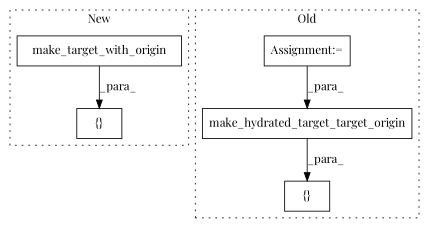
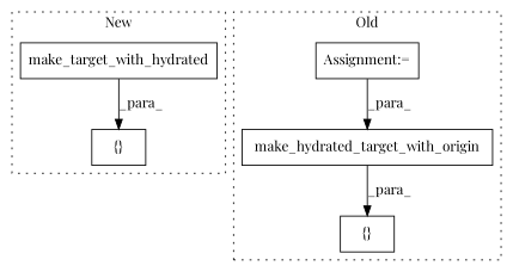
  digraph {
    fontname="Playfair Display"
    node [a=4 fontname="Playfair Display" l="1,1" shape=box]
    edge [fontname="Playfair Display"]
    n1 [label="{}" s="7334,7365"]
-   n2 [a=32 l=25 label=make_target_with_origin s=7340]
-   n3 [a=32 l=34 label=make_hydrated_target_target_origin s=6554]
+   n2 [a=32 l=25 label=make_target_with_hydrated s=7340]
+   n3 [a=32 l=34 label=make_hydrated_target_with_origin s=6554]
    n4 [label="{}" s="6545,6588"]
    n5 [a=7 l=7 label="Assignment:=" s=6397]
    subgraph cluster_1 {
      label=New
      style=dotted
      n1
      n2
    }
    subgraph cluster_2 {
      label=Old
      style=dotted
      n3
      n4
      n5
    }
    n2 -> n1 [label=_para_]
    n3 -> n4 [label=_para_]
    n5 -> n3 [label=_para_]
  }
